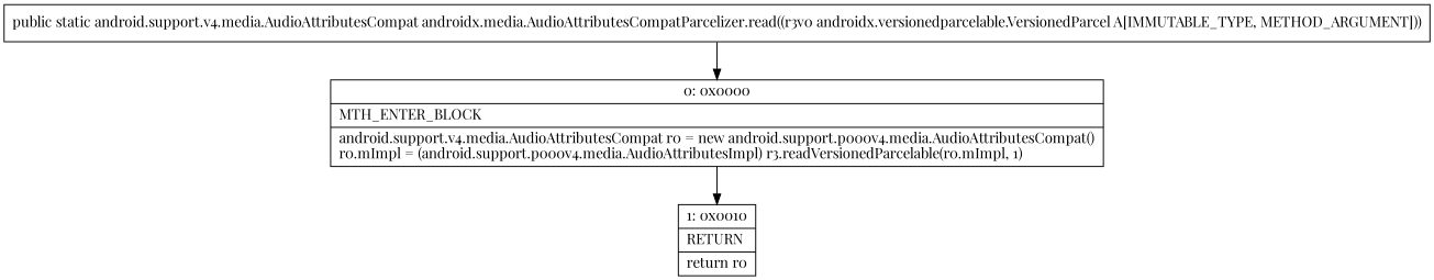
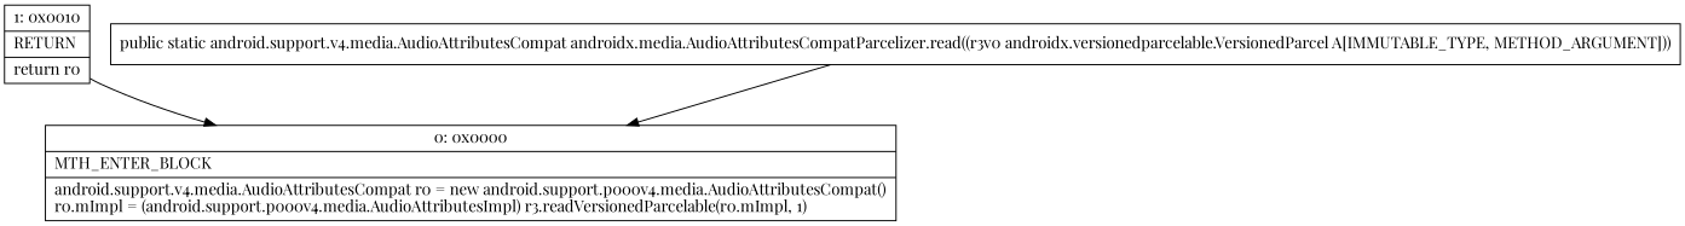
  digraph {
    fontname="Playfair Display"
    node [shape=record fontname="Playfair Display"]
    edge [fontname="Playfair Display"]
    n1 [label="{0\:\ 0x0000|MTH_ENTER_BLOCK\l|android.support.v4.media.AudioAttributesCompat r0 = new android.support.p000v4.media.AudioAttributesCompat()\lr0.mImpl = (android.support.p000v4.media.AudioAttributesImpl) r3.readVersionedParcelable(r0.mImpl, 1)\l}"]
    n2 [label="{1\:\ 0x0010|RETURN\l|return r0\l}"]
    n3 [label="{public static android.support.v4.media.AudioAttributesCompat androidx.media.AudioAttributesCompatParcelizer.read((r3v0 androidx.versionedparcelable.VersionedParcel A[IMMUTABLE_TYPE, METHOD_ARGUMENT])) }"]
-   n1 -> n2
+   n2 -> n1
    n3 -> n1
  }
